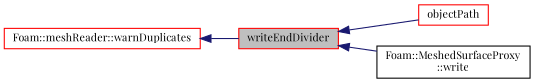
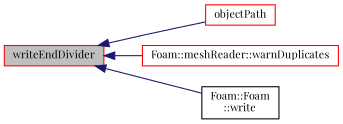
  digraph {
    fontname="Playfair Display"
    rankdir=LR
    node [color=red fontname="Playfair Display" fontsize=10 shape=record]
    edge [color=midnightblue dir=back fontname="Playfair Display" fontsize=10 labelfontname=FreeSans labelfontsize=10 style=solid]
    n1 [fillcolor=grey75 fontcolor=black height=0.2 label=writeEndDivider style=filled width=0.4]
    n2 [height=0.2 label=objectPath width=0.4]
    n3 [height=0.2 label="Foam::meshReader::warnDuplicates" width=0.4]
-   n4 [color=black height=0.2 label="Foam::MeshedSurfaceProxy\l::write" width=0.4]
+   n4 [color=black height=0.2 label="Foam::Foam\l::write" width=0.4]
    n1 -> n2
-   n3 -> n1
+   n1 -> n3
    n1 -> n4
  }
